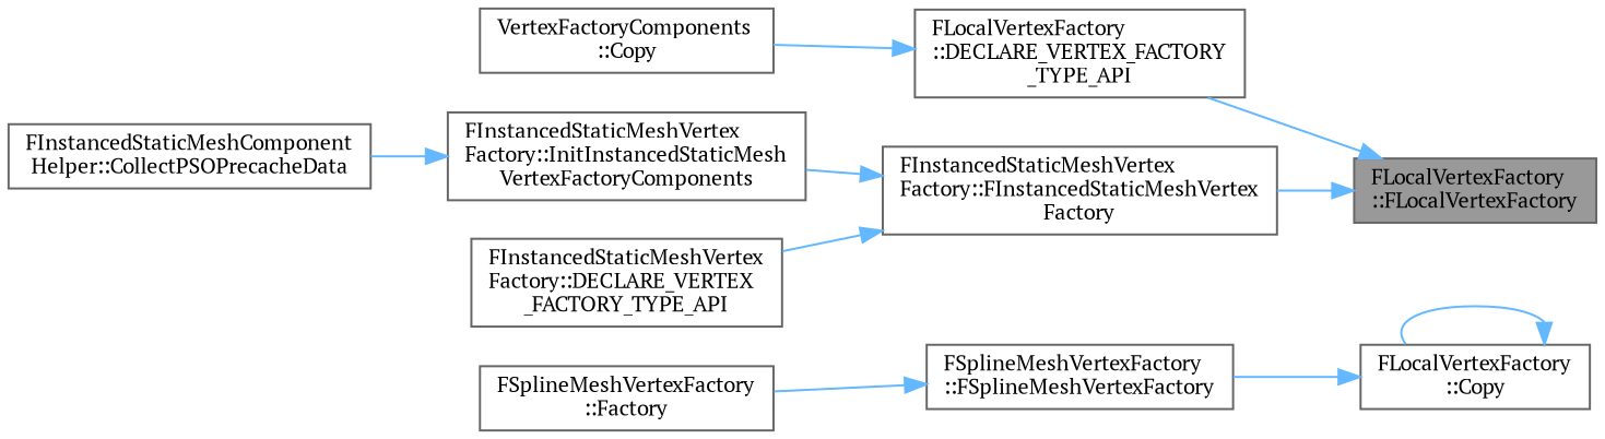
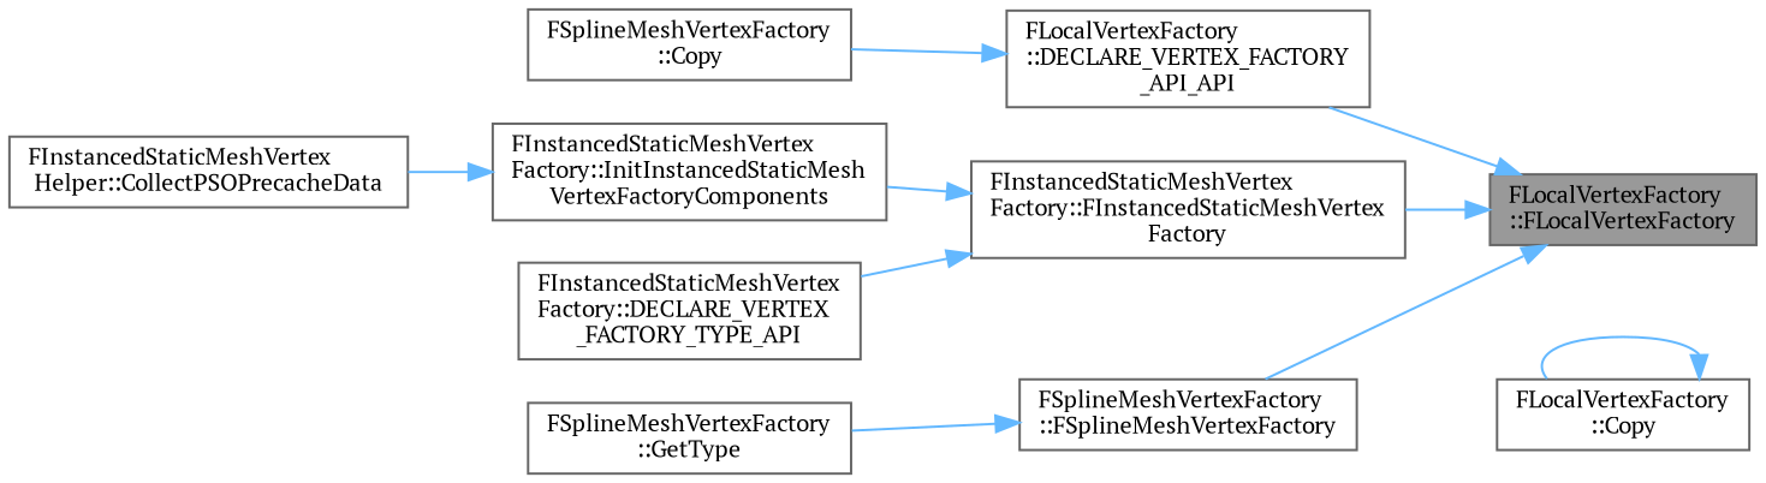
  digraph {
    fontname="PT Serif"
    rankdir=RL
    node [color=grey40 fillcolor=white fontname="PT Serif" fontsize=10 shape=box style=filled]
    edge [color=steelblue1 dir=back fontname="PT Serif" fontsize=10 labelfontname=Helvetica labelfontsize=10 style=solid]
    n1 [color=gray40 fillcolor=grey60 fontcolor=black height=0.2 label="FLocalVertexFactory\l::FLocalVertexFactory" width=0.4]
    n2 [height=0.2 label="FInstancedStaticMeshVertex\lFactory::FInstancedStaticMeshVertex\lFactory" width=0.4]
    n3 [height=0.2 label="FSplineMeshVertexFactory\l::FSplineMeshVertexFactory" width=0.4]
-   n4 [height=0.2 label="FLocalVertexFactory\l::DECLARE_VERTEX_FACTORY\l_TYPE_API" width=0.4]
+   n4 [height=0.2 label="FLocalVertexFactory\l::DECLARE_VERTEX_FACTORY\l_API_API" width=0.4]
    n5 [height=0.2 label="FInstancedStaticMeshVertex\lFactory::DECLARE_VERTEX\l_FACTORY_TYPE_API" width=0.4]
    n6 [height=0.2 label="FInstancedStaticMeshVertex\lFactory::InitInstancedStaticMesh\lVertexFactoryComponents" width=0.4]
-   n7 [height=0.2 label="FSplineMeshVertexFactory\l::Factory" width=0.4]
+   n7 [height=0.2 label="FSplineMeshVertexFactory\l::GetType" width=0.4]
    n8 [height=0.2 label="FLocalVertexFactory\l::Copy" width=0.4]
-   n9 [height=0.2 label="VertexFactoryComponents\l::Copy" width=0.4]
-   n10 [height=0.2 label="FInstancedStaticMeshComponent\lHelper::CollectPSOPrecacheData" width=0.4]
+   n9 [height=0.2 label="FSplineMeshVertexFactory\l::Copy" width=0.4]
+   n10 [height=0.2 label="FInstancedStaticMeshVertex\lHelper::CollectPSOPrecacheData" width=0.4]
    n1 -> n2
-   n8 -> n3
+   n1 -> n3
    n1 -> n4
    n2 -> n5
    n2 -> n6
    n3 -> n7
    n4 -> n9
    n6 -> n10
    n8 -> n8
  }
